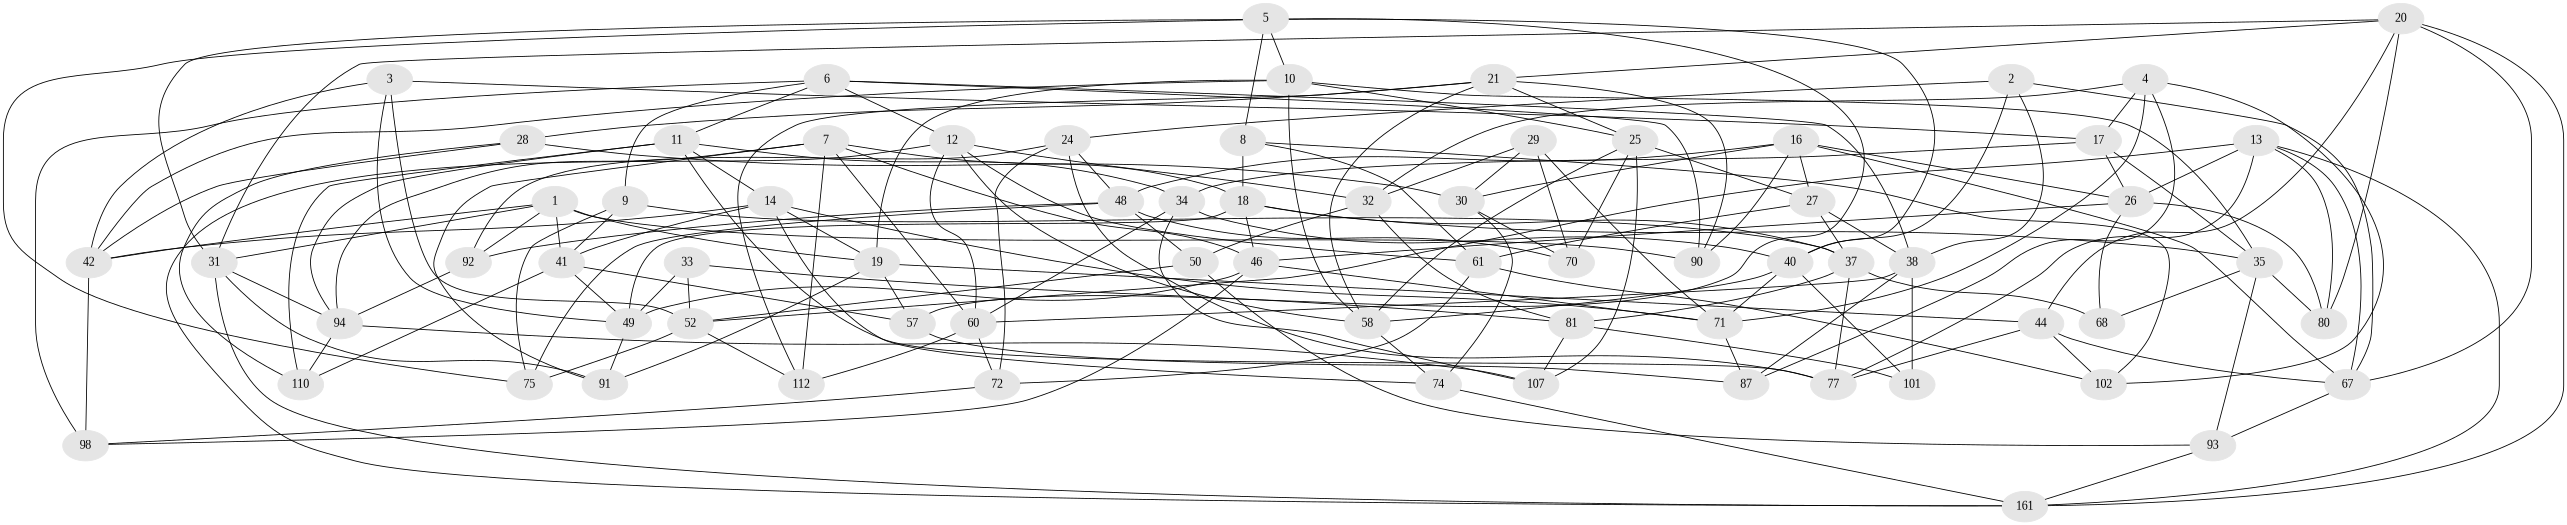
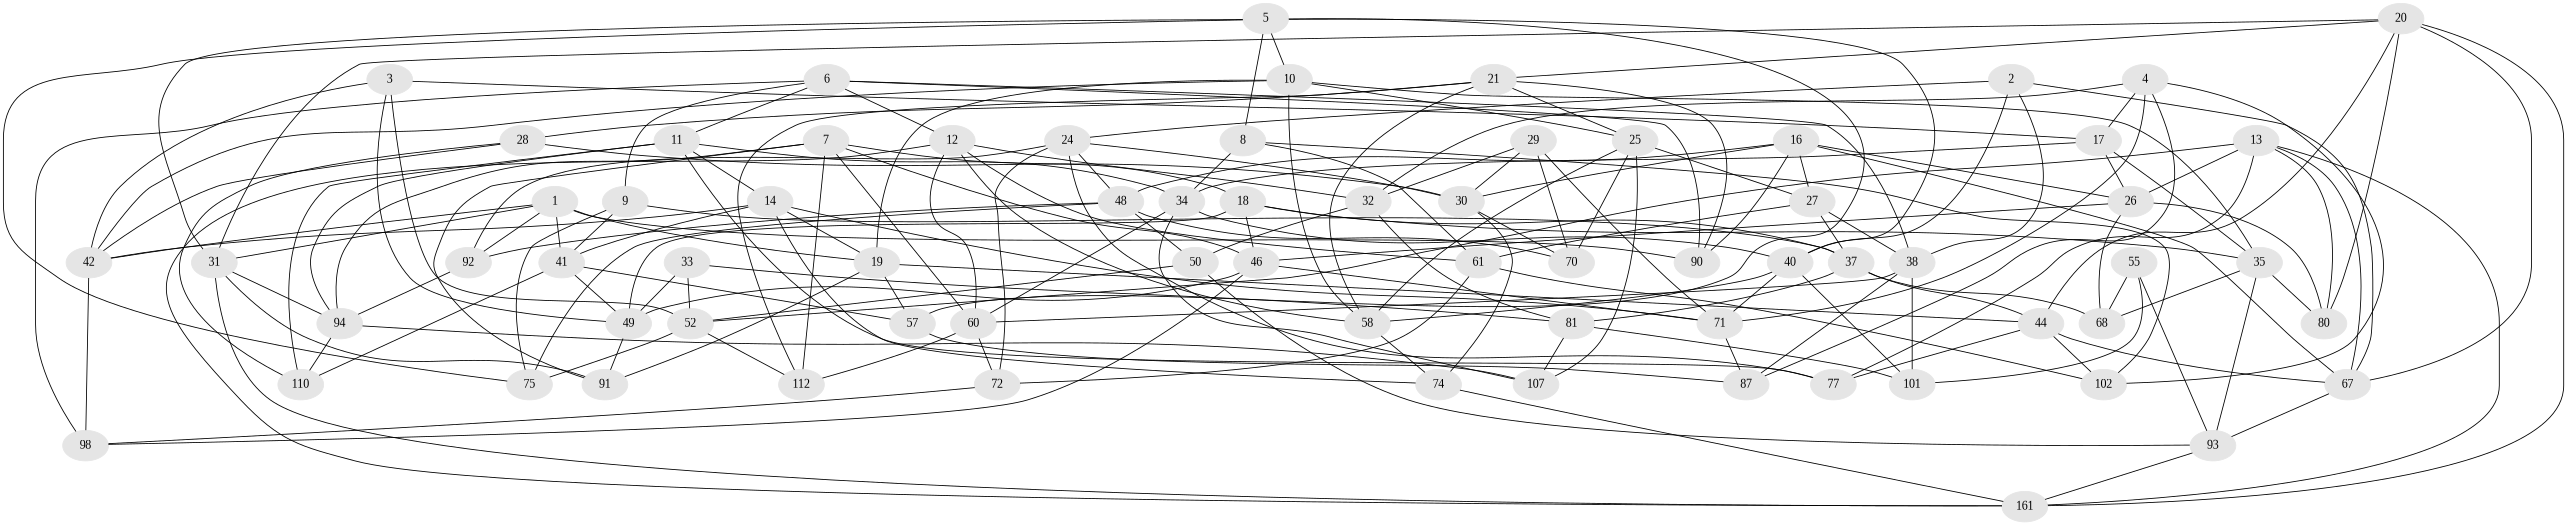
  graph {
    fontname="Liberation Serif"
    node [color=gray90 fontname="Liberation Serif" style=filled]
    edge [fontname="Liberation Serif"]
    1 [super="+88"]
    19 [super="+62"]
    31 [super="+36"]
    41 [super="+47"]
    42 [super="+83"]
    90
    92
    57
    91
    44 [super="+85"]
    94 [super="+99"]
    n12 [label=161 super="+115"]
    49 [super="+56"]
    110
    98
    24 [super="+106"]
    77
    30 [super="+45"]
    48 [super="+96"]
    72
    2
    38 [super="+108"]
    40 [super="+59"]
    67 [super="+109"]
    87
    60 [super="+66"]
    101
    71 [super="+73"]
    58 [super="+105"]
    93 [super="+104"]
    17 [super="+54"]
    35 [super="+95"]
    34 [super="+43"]
    26 [super="+39"]
    3
    52 [super="+84"]
    75
    112
    4 [super="+51"]
    32 [super="+89"]
    102
    50
    81 [super="+113"]
    5 [super="+97"]
    8
    10 [super="+53"]
    18 [super="+22"]
    61 [super="+114"]
    25 [super="+100"]
    6 [super="+69"]
    9
    11 [super="+79"]
    12 [super="+65"]
    37 [super="+103"]
    14 [super="+63"]
    7 [super="+86"]
    46 [super="+76"]
    107
    68
    27 [super="+82"]
    70
    80
    74
    13 [super="+15"]
    16 [super="+78"]
    20 [super="+23"]
    21 [super="+64"]
    28
    29
    33
+   55
    1 -- 19
    1 -- 31
    1 -- 41
    1 -- 42
    1 -- 90
    1 -- 92
    19 -- 57
    19 -- 91
    19 -- 44
    31 -- 91
    31 -- 94
    31 -- n12
    41 -- 57
    41 -- 49
    41 -- 110
    42 -- 98
    92 -- 94
    57 -- 87
    44 -- 77
    44 -- 67
    44 -- 102
    94 -- 110
    94 -- 107
    49 -- 91
    24 -- 92
    24 -- 77
+   24 -- 30
    24 -- 48
    24 -- 72
    30 -- 70
    30 -- 74
    48 -- 92
    48 -- 75
    48 -- 50
    48 -- 70
    72 -- 98
    2 -- 24
    2 -- 38
    2 -- 40
    2 -- 67
    38 -- 87
    38 -- 60
    38 -- 101
    40 -- 101
    40 -- 71
    40 -- 58
    67 -- 93
    60 -- 72
    60 -- 112
    71 -- 87
    58 -- 74
    93 -- n12
    17 -- 35
    17 -- 34 [weight=2]
    17 -- 26
    35 -- 93
    35 -- 68
    35 -- 80
    34 -- 40
    34 -- 60
    34 -- 107
    26 -- 46
    26 -- 68
    26 -- 80
    3 -- 42
    3 -- 49
    3 -- 17
    3 -- 52
    52 -- 75
    52 -- 112
    4 -- 87
    4 -- 71
    4 -- 17
    4 -- 32 [weight=2]
    4 -- 102
    32 -- 50
    32 -- 81
    50 -- 93
    50 -- 52
    81 -- 101
    81 -- 107
    5 -- 31
    5 -- 57
    5 -- 40
    5 -- 75
    5 -- 8
    5 -- 10
    8 -- 102
-   8 -- 18
+   8 -- 34
    8 -- 61
    10 -- 19
    10 -- 42
    10 -- 58
    10 -- 35
    10 -- 25
    18 -- 49
    18 -- 35
    18 -- 37
    18 -- 46
    61 -- 72
    61 -- 102
    25 -- 58
    25 -- 107
    25 -- 27
    25 -- 70
    6 -- 90
    6 -- 98
    6 -- 38
    6 -- 9
    6 -- 11
    6 -- 12
    9 -- 41
    9 -- 75
    9 -- 37
    11 -- 94
    11 -- 110
    11 -- 77
    11 -- 34
    11 -- 14
    12 -- n12
    12 -- 60
    12 -- 58
    12 -- 32
    12 -- 61
-   37 -- 77
+   37 -- 44
    37 -- 81
    37 -- 68
    14 -- 19
    14 -- 41
    14 -- 42
    14 -- 71
    14 -- 74
    7 -- 91
    7 -- 94
    7 -- 60
    7 -- 112
    7 -- 18
    7 -- 46
    46 -- 49
    46 -- 98
    46 -- 71
    27 -- 38
    27 -- 61 [weight=2]
    27 -- 37
    74 -- n12
    13 -- n12
    13 -- 77
    13 -- 67
    13 -- 26
    13 -- 52
    13 -- 80
    16 -- 90
    16 -- 30
    16 -- 48
    16 -- 67
    16 -- 26
    16 -- 27
    20 -- 31
    20 -- 44
    20 -- n12
    20 -- 67
    20 -- 80
    20 -- 21
    21 -- 90
    21 -- 58
    21 -- 112
    21 -- 25
    21 -- 28
    28 -- 42
    28 -- 110
    28 -- 30
    29 -- 30
    29 -- 71
    29 -- 32
    29 -- 70
    33 -- 49
    33 -- 52
    33 -- 81 [weight=2]
+   55 -- 101
+   55 -- 93 [weight=2]
+   55 -- 68
  }
